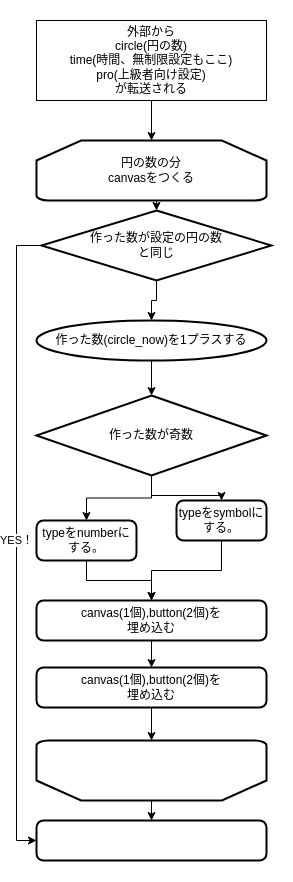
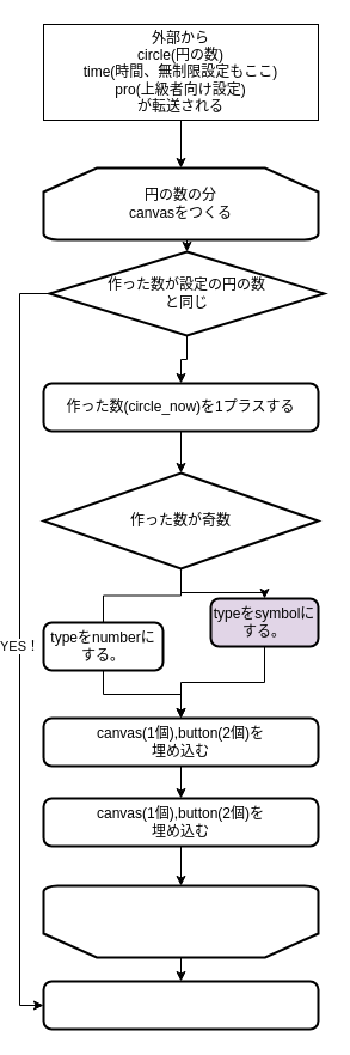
  <mxCell id="0" />
  <mxCell id="1" parent="0" />
  <mxCell id="2" style="edgeStyle=orthogonalEdgeStyle;rounded=0;orthogonalLoop=1;jettySize=auto;html=1;exitX=0.5;exitY=1;exitDx=0;exitDy=0;entryX=0.5;entryY=0;entryDx=0;entryDy=0;entryPerimeter=0;" parent="1" source="3" target="5" edge="1"><mxGeometry relative="1" as="geometry" /></mxCell>
  <mxCell id="3" value="外部から&lt;br&gt;circle(円の数)&lt;br&gt;time(時間、無制限設定もここ)&lt;br&gt;pro(上級者向け設定)&lt;br&gt;が転送される" style="rounded=0;whiteSpace=wrap;html=1;" parent="1" vertex="1"><mxGeometry x="20" y="20" width="230" height="80" as="geometry" /></mxCell>
  <mxCell id="4" style="edgeStyle=orthogonalEdgeStyle;rounded=0;orthogonalLoop=1;jettySize=auto;html=1;exitX=0.5;exitY=1;exitDx=0;exitDy=0;exitPerimeter=0;entryX=0.5;entryY=0;entryDx=0;entryDy=0;entryPerimeter=0;" parent="1" source="5" target="10" edge="1"><mxGeometry relative="1" as="geometry" /></mxCell>
  <mxCell id="5" value="円の数の分&lt;br&gt;canvasをつくる" style="strokeWidth=2;html=1;shape=mxgraph.flowchart.loop_limit;whiteSpace=wrap;" parent="1" vertex="1"><mxGeometry x="20" y="140" width="230" height="60" as="geometry" /></mxCell>
  <mxCell id="6" style="edgeStyle=orthogonalEdgeStyle;rounded=0;orthogonalLoop=1;jettySize=auto;html=1;exitX=0.5;exitY=0;exitDx=0;exitDy=0;exitPerimeter=0;entryX=0.5;entryY=0;entryDx=0;entryDy=0;" parent="1" source="7" target="11" edge="1"><mxGeometry relative="1" as="geometry" /></mxCell>
  <mxCell id="7" value="" style="strokeWidth=2;html=1;shape=mxgraph.flowchart.loop_limit;whiteSpace=wrap;rotation=-180;" parent="1" vertex="1"><mxGeometry x="20" y="740" width="230" height="60" as="geometry" /></mxCell>
  <mxCell id="8" value="YES！" style="edgeStyle=orthogonalEdgeStyle;rounded=0;orthogonalLoop=1;jettySize=auto;html=1;exitX=0;exitY=0.5;exitDx=0;exitDy=0;exitPerimeter=0;entryX=0;entryY=0.5;entryDx=0;entryDy=0;" parent="1" source="10" target="11" edge="1"><mxGeometry relative="1" as="geometry" /></mxCell>
  <mxCell id="9" style="edgeStyle=orthogonalEdgeStyle;rounded=0;orthogonalLoop=1;jettySize=auto;html=1;exitX=0.5;exitY=1;exitDx=0;exitDy=0;exitPerimeter=0;entryX=0.5;entryY=0;entryDx=0;entryDy=0;" parent="1" source="10" target="13" edge="1"><mxGeometry relative="1" as="geometry" /></mxCell>
  <mxCell id="10" value="作った数が設定の円の数&lt;br&gt;と同じ" style="strokeWidth=2;html=1;shape=mxgraph.flowchart.decision;whiteSpace=wrap;" parent="1" vertex="1"><mxGeometry x="25" y="210" width="230" height="70" as="geometry" /></mxCell>
  <mxCell id="11" value="" style="rounded=1;whiteSpace=wrap;html=1;absoluteArcSize=1;arcSize=14;strokeWidth=2;" parent="1" vertex="1"><mxGeometry x="20" y="820" width="230" height="40" as="geometry" /></mxCell>
  <mxCell id="12" style="edgeStyle=orthogonalEdgeStyle;rounded=0;orthogonalLoop=1;jettySize=auto;html=1;exitX=0.5;exitY=1;exitDx=0;exitDy=0;entryX=0.5;entryY=0;entryDx=0;entryDy=0;entryPerimeter=0;" parent="1" source="13" target="18" edge="1"><mxGeometry relative="1" as="geometry" /></mxCell>
- <mxCell id="13" value="作った数(circle_now)を1プラスする" style="ellipse;whiteSpace=wrap;html=1;absoluteArcSize=1;arcSize=14;strokeWidth=2;" parent="1" vertex="1"><mxGeometry x="20" y="320" width="230" height="40" as="geometry" /></mxCell>
+ <mxCell id="13" value="作った数(circle_now)を1プラスする" style="rounded=1;whiteSpace=wrap;html=1;absoluteArcSize=1;arcSize=14;strokeWidth=2;" parent="1" vertex="1"><mxGeometry x="20" y="320" width="230" height="40" as="geometry" /></mxCell>
  <mxCell id="14" style="edgeStyle=orthogonalEdgeStyle;rounded=0;orthogonalLoop=1;jettySize=auto;html=1;exitX=0.5;exitY=1;exitDx=0;exitDy=0;entryX=0.5;entryY=0;entryDx=0;entryDy=0;" parent="1" source="15" target="24" edge="1"><mxGeometry relative="1" as="geometry" /></mxCell>
  <mxCell id="15" value="canvas(1個),button(2個)を&lt;br&gt;埋め込む" style="rounded=1;whiteSpace=wrap;html=1;absoluteArcSize=1;arcSize=14;strokeWidth=2;" parent="1" vertex="1"><mxGeometry x="20" y="600" width="230" height="40" as="geometry" /></mxCell>
- <mxCell id="16" style="edgeStyle=orthogonalEdgeStyle;rounded=0;orthogonalLoop=1;jettySize=auto;html=1;exitX=0.5;exitY=1;exitDx=0;exitDy=0;exitPerimeter=0;" parent="1" source="18" target="20" edge="1"><mxGeometry relative="1" as="geometry" /></mxCell>
+ <mxCell id="16" style="edgeStyle=orthogonalEdgeStyle;rounded=0;orthogonalLoop=1;jettySize=auto;html=1;exitX=0.5;exitY=1;exitDx=0;exitDy=0;exitPerimeter=0;endArrow=none;" parent="1" source="18" target="20" edge="1"><mxGeometry relative="1" as="geometry" /></mxCell>
  <mxCell id="17" style="edgeStyle=orthogonalEdgeStyle;rounded=0;orthogonalLoop=1;jettySize=auto;html=1;exitX=0.5;exitY=1;exitDx=0;exitDy=0;exitPerimeter=0;entryX=0.5;entryY=0;entryDx=0;entryDy=0;" parent="1" source="18" target="22" edge="1"><mxGeometry relative="1" as="geometry" /></mxCell>
  <mxCell id="18" value="作った数が奇数" style="strokeWidth=2;html=1;shape=mxgraph.flowchart.decision;whiteSpace=wrap;" parent="1" vertex="1"><mxGeometry x="20" y="395" width="230" height="80" as="geometry" /></mxCell>
  <mxCell id="19" style="edgeStyle=orthogonalEdgeStyle;rounded=0;orthogonalLoop=1;jettySize=auto;html=1;exitX=0.5;exitY=1;exitDx=0;exitDy=0;entryX=0.5;entryY=0;entryDx=0;entryDy=0;" parent="1" source="20" target="15" edge="1"><mxGeometry relative="1" as="geometry" /></mxCell>
  <mxCell id="20" value="typeをnumberにする。" style="rounded=1;whiteSpace=wrap;html=1;absoluteArcSize=1;arcSize=14;strokeWidth=2;" parent="1" vertex="1"><mxGeometry x="20" y="520" width="100" height="40" as="geometry" /></mxCell>
  <mxCell id="21" style="edgeStyle=orthogonalEdgeStyle;rounded=0;orthogonalLoop=1;jettySize=auto;html=1;exitX=0.5;exitY=1;exitDx=0;exitDy=0;" parent="1" source="22" target="15" edge="1"><mxGeometry relative="1" as="geometry" /></mxCell>
- <mxCell id="22" value="typeをsymbolにする。" style="rounded=1;whiteSpace=wrap;html=1;absoluteArcSize=1;arcSize=14;strokeWidth=2;" parent="1" vertex="1"><mxGeometry x="160" y="500" width="90" height="40" as="geometry" /></mxCell>
+ <mxCell id="22" value="typeをsymbolにする。" style="rounded=1;whiteSpace=wrap;html=1;absoluteArcSize=1;arcSize=14;strokeWidth=2;fillColor=#e1d5e7;" parent="1" vertex="1"><mxGeometry x="160" y="500" width="90" height="40" as="geometry" /></mxCell>
  <mxCell id="23" style="edgeStyle=orthogonalEdgeStyle;rounded=0;orthogonalLoop=1;jettySize=auto;html=1;exitX=0.5;exitY=1;exitDx=0;exitDy=0;entryX=0.5;entryY=1;entryDx=0;entryDy=0;entryPerimeter=0;" parent="1" source="24" target="7" edge="1"><mxGeometry relative="1" as="geometry" /></mxCell>
  <mxCell id="24" value="canvas(1個),button(2個)を&lt;br&gt;埋め込む" style="rounded=1;whiteSpace=wrap;html=1;absoluteArcSize=1;arcSize=14;strokeWidth=2;" parent="1" vertex="1"><mxGeometry x="20" y="667" width="230" height="40" as="geometry" /></mxCell>
